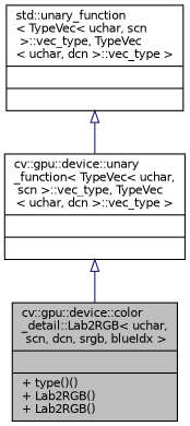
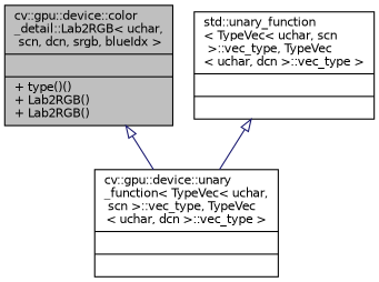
  digraph {
    node [color=black fillcolor=white fontname=Helvetica fontsize=10 shape=record style=filled]
    edge [arrowtail=onormal color=midnightblue dir=back fontname=Helvetica fontsize=10 labelfontname=Helvetica labelfontsize=10 style=solid]
    n1 [fillcolor=grey75 fontcolor=black height=0.2 label="{cv::gpu::device::color\l_detail::Lab2RGB\< uchar,\l scn, dcn, srgb, blueIdx \>\n||+ type()()\l+ Lab2RGB()\l+ Lab2RGB()\l}" width=0.4]
    n2 [height=0.2 label="{cv::gpu::device::unary\l_function\< TypeVec\< uchar,\l scn \>::vec_type, TypeVec\l\< uchar, dcn \>::vec_type \>\n||}" width=0.4]
    n3 [height=0.2 label="{std::unary_function\l\< TypeVec\< uchar, scn\l \>::vec_type, TypeVec\l\< uchar, dcn \>::vec_type \>\n||}" width=0.4]
-   n2 -> n1
+   n1 -> n2
    n3 -> n2
  }
